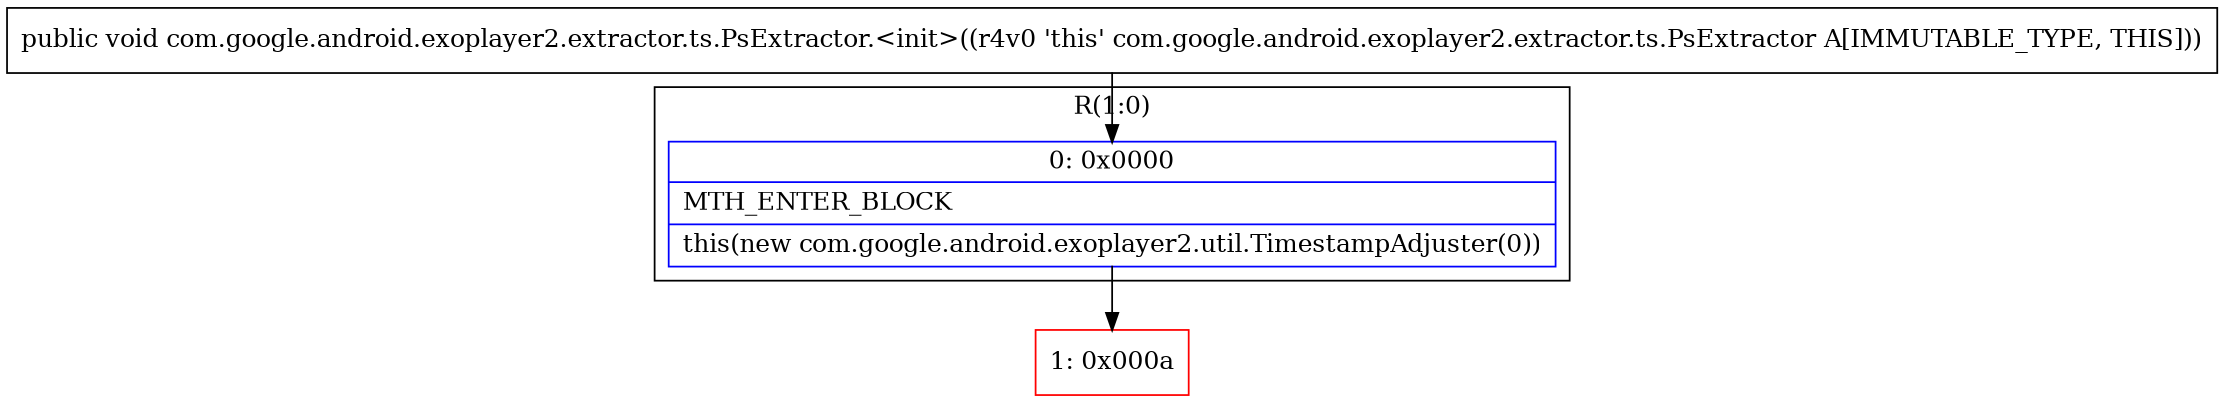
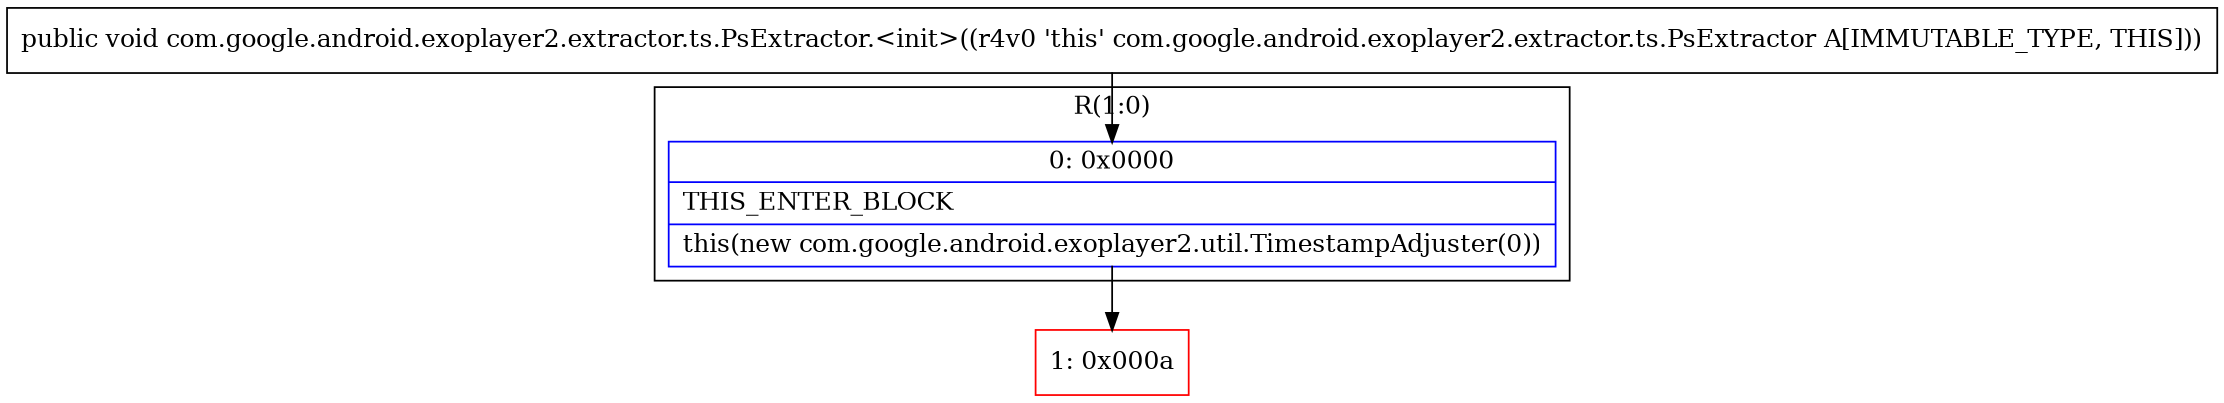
  digraph {
    node [shape=record]
-   n1 [color=blue label="{0\:\ 0x0000|MTH_ENTER_BLOCK\l|this(new com.google.android.exoplayer2.util.TimestampAdjuster(0))\l}"]
+   n1 [color=blue label="{0\:\ 0x0000|THIS_ENTER_BLOCK\l|this(new com.google.android.exoplayer2.util.TimestampAdjuster(0))\l}"]
    n2 [color=red label="{1\:\ 0x000a}"]
    n3 [label="{public void com.google.android.exoplayer2.extractor.ts.PsExtractor.\<init\>((r4v0 'this' com.google.android.exoplayer2.extractor.ts.PsExtractor A[IMMUTABLE_TYPE, THIS])) }"]
    subgraph cluster_1 {
      label="R(1:0)"
      n1
    }
    n1 -> n2
    n3 -> n1
  }
